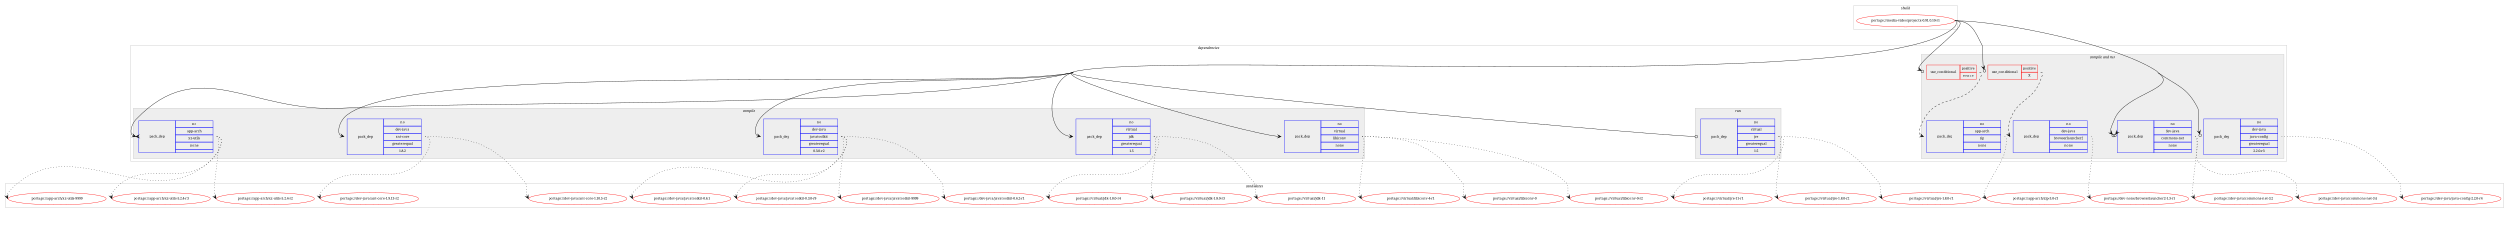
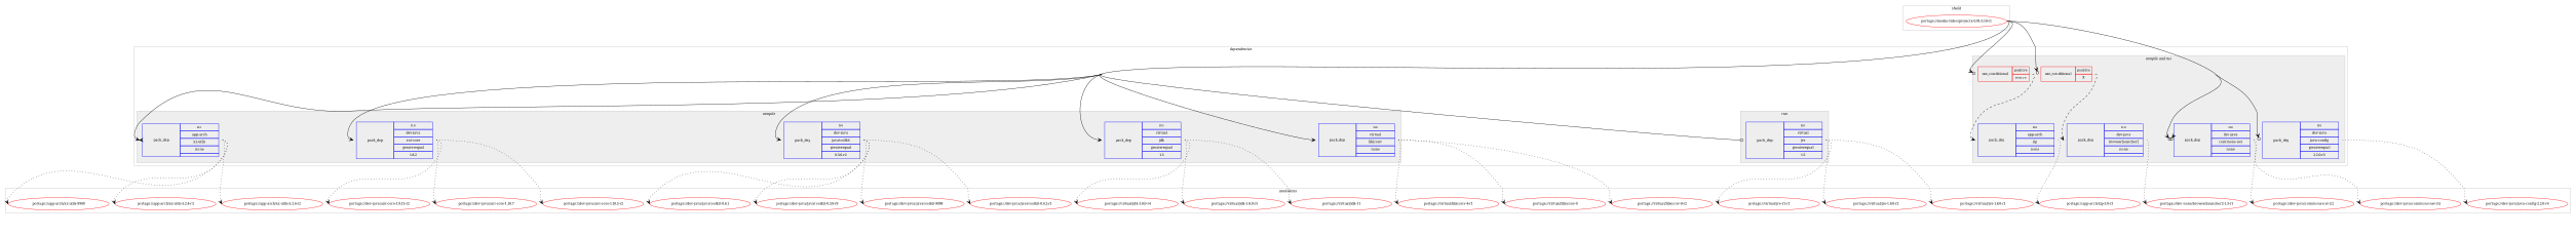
  digraph {
    compound=true
    concentrate=true
    fontname="Noto Serif"
    fontsize=10
    newrank=true
    rankdir=TB
    ranksep=1.5
    node [color=red fontname="Noto Serif" fontsize=10]
    edge [arrowhead=vee fontname="Noto Serif" headport=w style=dotted tailport=e weight=100]
    n1 [label="portage://media-video/projectx-0.91.0.10-r1" width=4]
    n2 [color=blue label=<<TABLE BORDER="0" CELLBORDER="1" CELLSPACING="0" CELLPADDING="4" WIDTH="220"><TR><TD ROWSPAN="6" CELLPADDING="30">pack_dep</TD></TR><TR><TD WIDTH="110">no</TD></TR><TR><TD>app-arch</TD></TR><TR><TD>xz-utils</TD></TR><TR><TD>none</TD></TR><TR><TD></TD></TR></TABLE>> shape=none]
    n3 [color=blue label=<<TABLE BORDER="0" CELLBORDER="1" CELLSPACING="0" CELLPADDING="4" WIDTH="220"><TR><TD ROWSPAN="6" CELLPADDING="30">pack_dep</TD></TR><TR><TD WIDTH="110">no</TD></TR><TR><TD>dev-java</TD></TR><TR><TD>ant-core</TD></TR><TR><TD>greaterequal</TD></TR><TR><TD>1.8.2</TD></TR></TABLE>> shape=none]
    n4 [color=blue label=<<TABLE BORDER="0" CELLBORDER="1" CELLSPACING="0" CELLPADDING="4" WIDTH="220"><TR><TD ROWSPAN="6" CELLPADDING="30">pack_dep</TD></TR><TR><TD WIDTH="110">no</TD></TR><TR><TD>dev-java</TD></TR><TR><TD>javatoolkit</TD></TR><TR><TD>greaterequal</TD></TR><TR><TD>0.3.0-r2</TD></TR></TABLE>> shape=none]
    n5 [color=blue label=<<TABLE BORDER="0" CELLBORDER="1" CELLSPACING="0" CELLPADDING="4" WIDTH="220"><TR><TD ROWSPAN="6" CELLPADDING="30">pack_dep</TD></TR><TR><TD WIDTH="110">no</TD></TR><TR><TD>virtual</TD></TR><TR><TD>jdk</TD></TR><TR><TD>greaterequal</TD></TR><TR><TD>1.5</TD></TR></TABLE>> shape=none]
    n6 [color=blue label=<<TABLE BORDER="0" CELLBORDER="1" CELLSPACING="0" CELLPADDING="4" WIDTH="220"><TR><TD ROWSPAN="6" CELLPADDING="30">pack_dep</TD></TR><TR><TD WIDTH="110">no</TD></TR><TR><TD>virtual</TD></TR><TR><TD>libiconv</TD></TR><TR><TD>none</TD></TR><TR><TD></TD></TR></TABLE>> shape=none]
    n7 [color=blue label=<<TABLE BORDER="0" CELLBORDER="1" CELLSPACING="0" CELLPADDING="4" WIDTH="220"><TR><TD ROWSPAN="6" CELLPADDING="30">pack_dep</TD></TR><TR><TD WIDTH="110">no</TD></TR><TR><TD>virtual</TD></TR><TR><TD>jre</TD></TR><TR><TD>greaterequal</TD></TR><TR><TD>1.5</TD></TR></TABLE>> shape=none]
    n8 [color=blue label=<<TABLE BORDER="0" CELLBORDER="1" CELLSPACING="0" CELLPADDING="4" WIDTH="220"><TR><TD ROWSPAN="6" CELLPADDING="30">pack_dep</TD></TR><TR><TD WIDTH="110">no</TD></TR><TR><TD>dev-java</TD></TR><TR><TD>browserlauncher2</TD></TR><TR><TD>none</TD></TR><TR><TD></TD></TR></TABLE>> shape=none]
    n9 [label=<<TABLE BORDER="0" CELLBORDER="1" CELLSPACING="0" CELLPADDING="4"><TR><TD ROWSPAN="3" CELLPADDING="10">use_conditional</TD></TR><TR><TD>positive</TD></TR><TR><TD>X</TD></TR></TABLE>> shape=none]
    n10 [color=blue label=<<TABLE BORDER="0" CELLBORDER="1" CELLSPACING="0" CELLPADDING="4" WIDTH="220"><TR><TD ROWSPAN="6" CELLPADDING="30">pack_dep</TD></TR><TR><TD WIDTH="110">no</TD></TR><TR><TD>app-arch</TD></TR><TR><TD>zip</TD></TR><TR><TD>none</TD></TR><TR><TD></TD></TR></TABLE>> shape=none]
    n11 [label=<<TABLE BORDER="0" CELLBORDER="1" CELLSPACING="0" CELLPADDING="4"><TR><TD ROWSPAN="3" CELLPADDING="10">use_conditional</TD></TR><TR><TD>positive</TD></TR><TR><TD>source</TD></TR></TABLE>> shape=none]
    n12 [color=blue label=<<TABLE BORDER="0" CELLBORDER="1" CELLSPACING="0" CELLPADDING="4" WIDTH="220"><TR><TD ROWSPAN="6" CELLPADDING="30">pack_dep</TD></TR><TR><TD WIDTH="110">no</TD></TR><TR><TD>dev-java</TD></TR><TR><TD>commons-net</TD></TR><TR><TD>none</TD></TR><TR><TD></TD></TR></TABLE>> shape=none]
    n13 [color=blue label=<<TABLE BORDER="0" CELLBORDER="1" CELLSPACING="0" CELLPADDING="4" WIDTH="220"><TR><TD ROWSPAN="6" CELLPADDING="30">pack_dep</TD></TR><TR><TD WIDTH="110">no</TD></TR><TR><TD>dev-java</TD></TR><TR><TD>java-config</TD></TR><TR><TD>greaterequal</TD></TR><TR><TD>2.2.0-r3</TD></TR></TABLE>> shape=none]
    n14 [label="portage://app-arch/xz-utils-5.2.4-r2" width=4]
    n15 [label="portage://app-arch/xz-utils-5.2.4-r3" width=4]
    n16 [label="portage://app-arch/xz-utils-9999" width=4]
    n17 [label="portage://dev-java/ant-core-1.10.5-r2" width=4]
+   n18 [label="portage://dev-java/ant-core-1.10.7" width=4]
    n19 [label="portage://dev-java/ant-core-1.9.13-r2" width=4]
    n20 [label="portage://dev-java/javatoolkit-0.3.0-r9" width=4]
    n21 [label="portage://dev-java/javatoolkit-0.6.1" width=4]
    n22 [label="portage://dev-java/javatoolkit-0.6.2-r1" width=4]
    n23 [label="portage://dev-java/javatoolkit-9999" width=4]
    n24 [label="portage://virtual/jdk-1.8.0-r3" width=4]
    n25 [label="portage://virtual/jdk-1.8.0-r4" width=4]
    n26 [label="portage://virtual/jdk-11" width=4]
    n27 [label="portage://virtual/libiconv-0" width=4]
    n28 [label="portage://virtual/libiconv-4-r1" width=4]
    n29 [label="portage://virtual/libiconv-0-r2" width=4]
    n30 [label="portage://dev-none/browserlauncher2-1.3-r1" width=4]
    n31 [label="portage://app-arch/zip-3.0-r3" width=4]
    n32 [label="portage://dev-java/commons-net-3.2" width=4]
    n33 [label="portage://dev-java/commons-net-3.6" width=4]
    n34 [label="portage://dev-java/java-config-2.2.0-r4" width=4]
    n35 [label="portage://virtual/jre-1.8.0-r1" width=4]
    n36 [label="portage://virtual/jre-1.8.0-r2" width=4]
    n37 [label="portage://virtual/jre-11-r1" width=4]
    subgraph cluster_1 {
      color=gray
      label=<<i>ebuild</i>>
      rank=same
      n1
    }
    subgraph cluster_2 {
      color=gray
      label=<<i>dependencies</i>>
      subgraph cluster_3 {
        color=gray
        fillcolor="#eeeeee"
        label=<<i>compile</i>>
        style=filled
        subgraph sub_4 {
          color=gray
          fillcolor="#eeeeee"
          label=<<i>compile</i>>
          style=filled
          n2
        }
        subgraph sub_5 {
          color=gray
          fillcolor="#eeeeee"
          label=<<i>compile</i>>
          style=filled
          n3
        }
        subgraph sub_6 {
          color=gray
          fillcolor="#eeeeee"
          label=<<i>compile</i>>
          style=filled
          n4
        }
        subgraph sub_7 {
          color=gray
          fillcolor="#eeeeee"
          label=<<i>compile</i>>
          style=filled
          n5
        }
        subgraph sub_8 {
          color=gray
          fillcolor="#eeeeee"
          label=<<i>compile</i>>
          style=filled
          n6
        }
      }
      subgraph cluster_9 {
        color=gray
        fillcolor="#eeeeee"
        label=<<i>run</i>>
        style=filled
        subgraph sub_10 {
          color=gray
          fillcolor="#eeeeee"
          label=<<i>run</i>>
          style=filled
          n7
        }
      }
      subgraph cluster_11 {
        color=gray
        fillcolor="#eeeeee"
        label=<<i>compile and run</i>>
        style=filled
        subgraph sub_12 {
          color=gray
          fillcolor="#eeeeee"
          label=<<i>compile and run</i>>
          style=filled
          n9
          subgraph sub_13 {
            color=gray
            fillcolor="#eeeeee"
            label=<<i>compile and run</i>>
            style=filled
            n8
          }
        }
        subgraph sub_14 {
          color=gray
          fillcolor="#eeeeee"
          label=<<i>compile and run</i>>
          style=filled
          n11
          subgraph sub_15 {
            color=gray
            fillcolor="#eeeeee"
            label=<<i>compile and run</i>>
            style=filled
            n10
          }
        }
        subgraph sub_16 {
          color=gray
          fillcolor="#eeeeee"
          label=<<i>compile and run</i>>
          style=filled
          n12
        }
        subgraph sub_17 {
          color=gray
          fillcolor="#eeeeee"
          label=<<i>compile and run</i>>
          style=filled
          n13
        }
      }
    }
    subgraph cluster_18 {
      color=gray
      label=<<i>candidates</i>>
      rank=same
      subgraph sub_19 {
        color=black
        label=<<i>candidates</i>>
        nodesep=1
        rank=same
        n14
        n15
        n16
      }
      subgraph sub_20 {
        color=black
        label=<<i>candidates</i>>
        nodesep=1
        rank=same
        n17
+       n18
        n19
      }
      subgraph sub_21 {
        color=black
        label=<<i>candidates</i>>
        nodesep=1
        rank=same
        n20
        n21
        n22
        n23
      }
      subgraph sub_22 {
        color=black
        label=<<i>candidates</i>>
        nodesep=1
        rank=same
        n24
        n25
        n26
      }
      subgraph sub_23 {
        color=black
        label=<<i>candidates</i>>
        nodesep=1
        rank=same
        n27
        n28
        n29
      }
      subgraph sub_24 {
        color=black
        label=<<i>candidates</i>>
        nodesep=1
        rank=same
        n30
      }
      subgraph sub_25 {
        color=black
        label=<<i>candidates</i>>
        nodesep=1
        rank=same
        n31
      }
      subgraph sub_26 {
        color=black
        label=<<i>candidates</i>>
        nodesep=1
        rank=same
        n32
        n33
      }
      subgraph sub_27 {
        color=black
        label=<<i>candidates</i>>
        nodesep=1
        rank=same
        n34
      }
      subgraph sub_28 {
        color=black
        label=<<i>candidates</i>>
        nodesep=1
        rank=same
        n35
        n36
        n37
      }
    }
    n1 -> n2 [style=solid weight=20]
    n1 -> n3 [style=solid weight=20]
    n1 -> n4 [style=solid weight=20]
    n1 -> n5 [style=solid weight=20]
    n1 -> n6 [style=solid weight=20]
    n1 -> n7 [arrowhead=odot style=solid weight=20]
    n1 -> n9 [arrowhead=odotvee style=solid weight=20]
    n1 -> n11 [arrowhead=odotvee style=solid weight=20]
    n1 -> n12 [arrowhead=odotvee style=solid weight=20]
    n1 -> n13 [arrowhead=odotvee style=solid weight=20]
    n2 -> n14
    n2 -> n15
    n2 -> n16
    n3 -> n17
+   n3 -> n18
    n3 -> n19
    n4 -> n20
    n4 -> n21
    n4 -> n22
    n4 -> n23
    n5 -> n24
    n5 -> n25
    n5 -> n26
    n6 -> n27
    n6 -> n28
    n6 -> n29
    n7 -> n35
    n7 -> n36
    n7 -> n37
    n8 -> n30
    n9 -> n8 [style=dashed weight=20]
    n10 -> n31
    n11 -> n10 [style=dashed weight=20]
    n12 -> n32
    n12 -> n33
    n13 -> n34
  }
